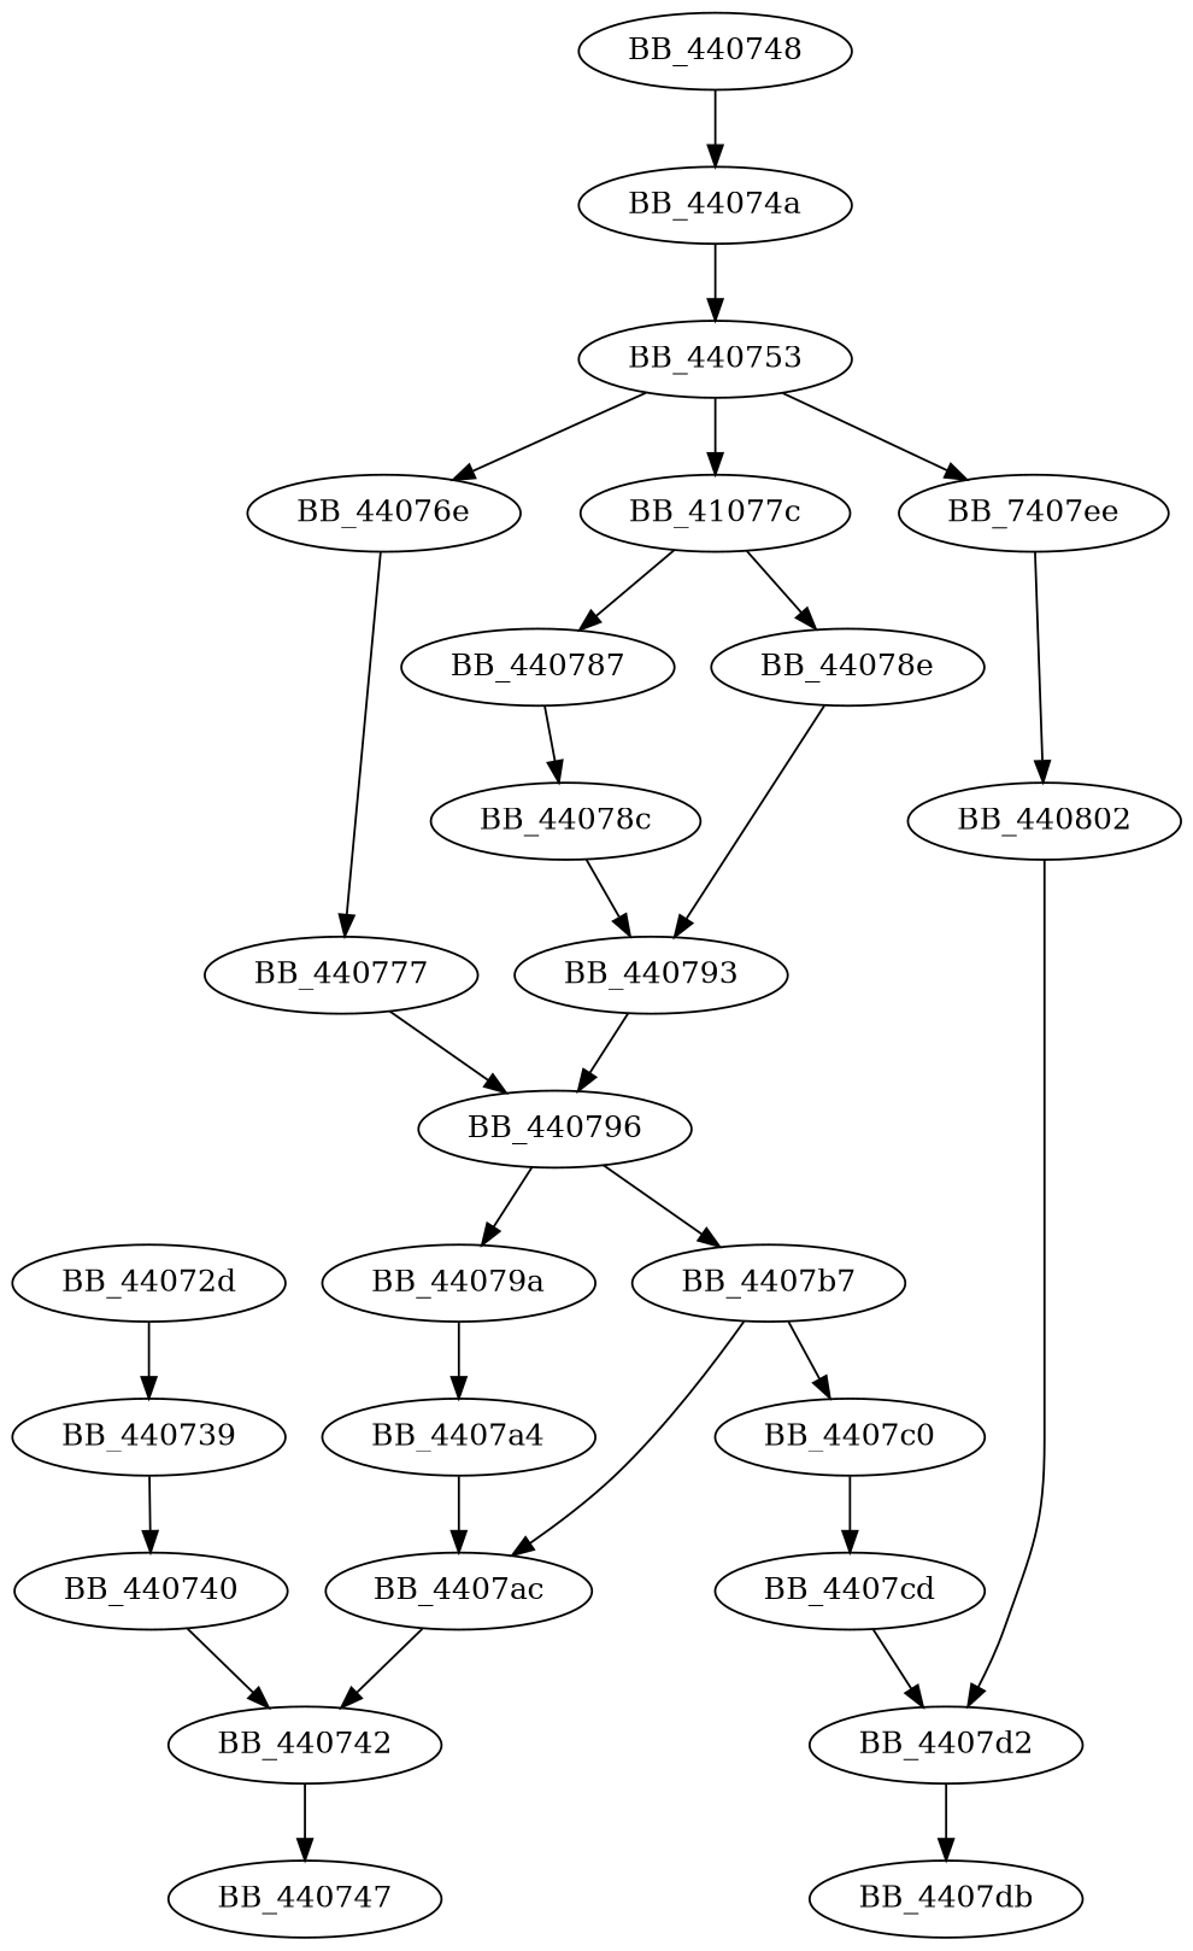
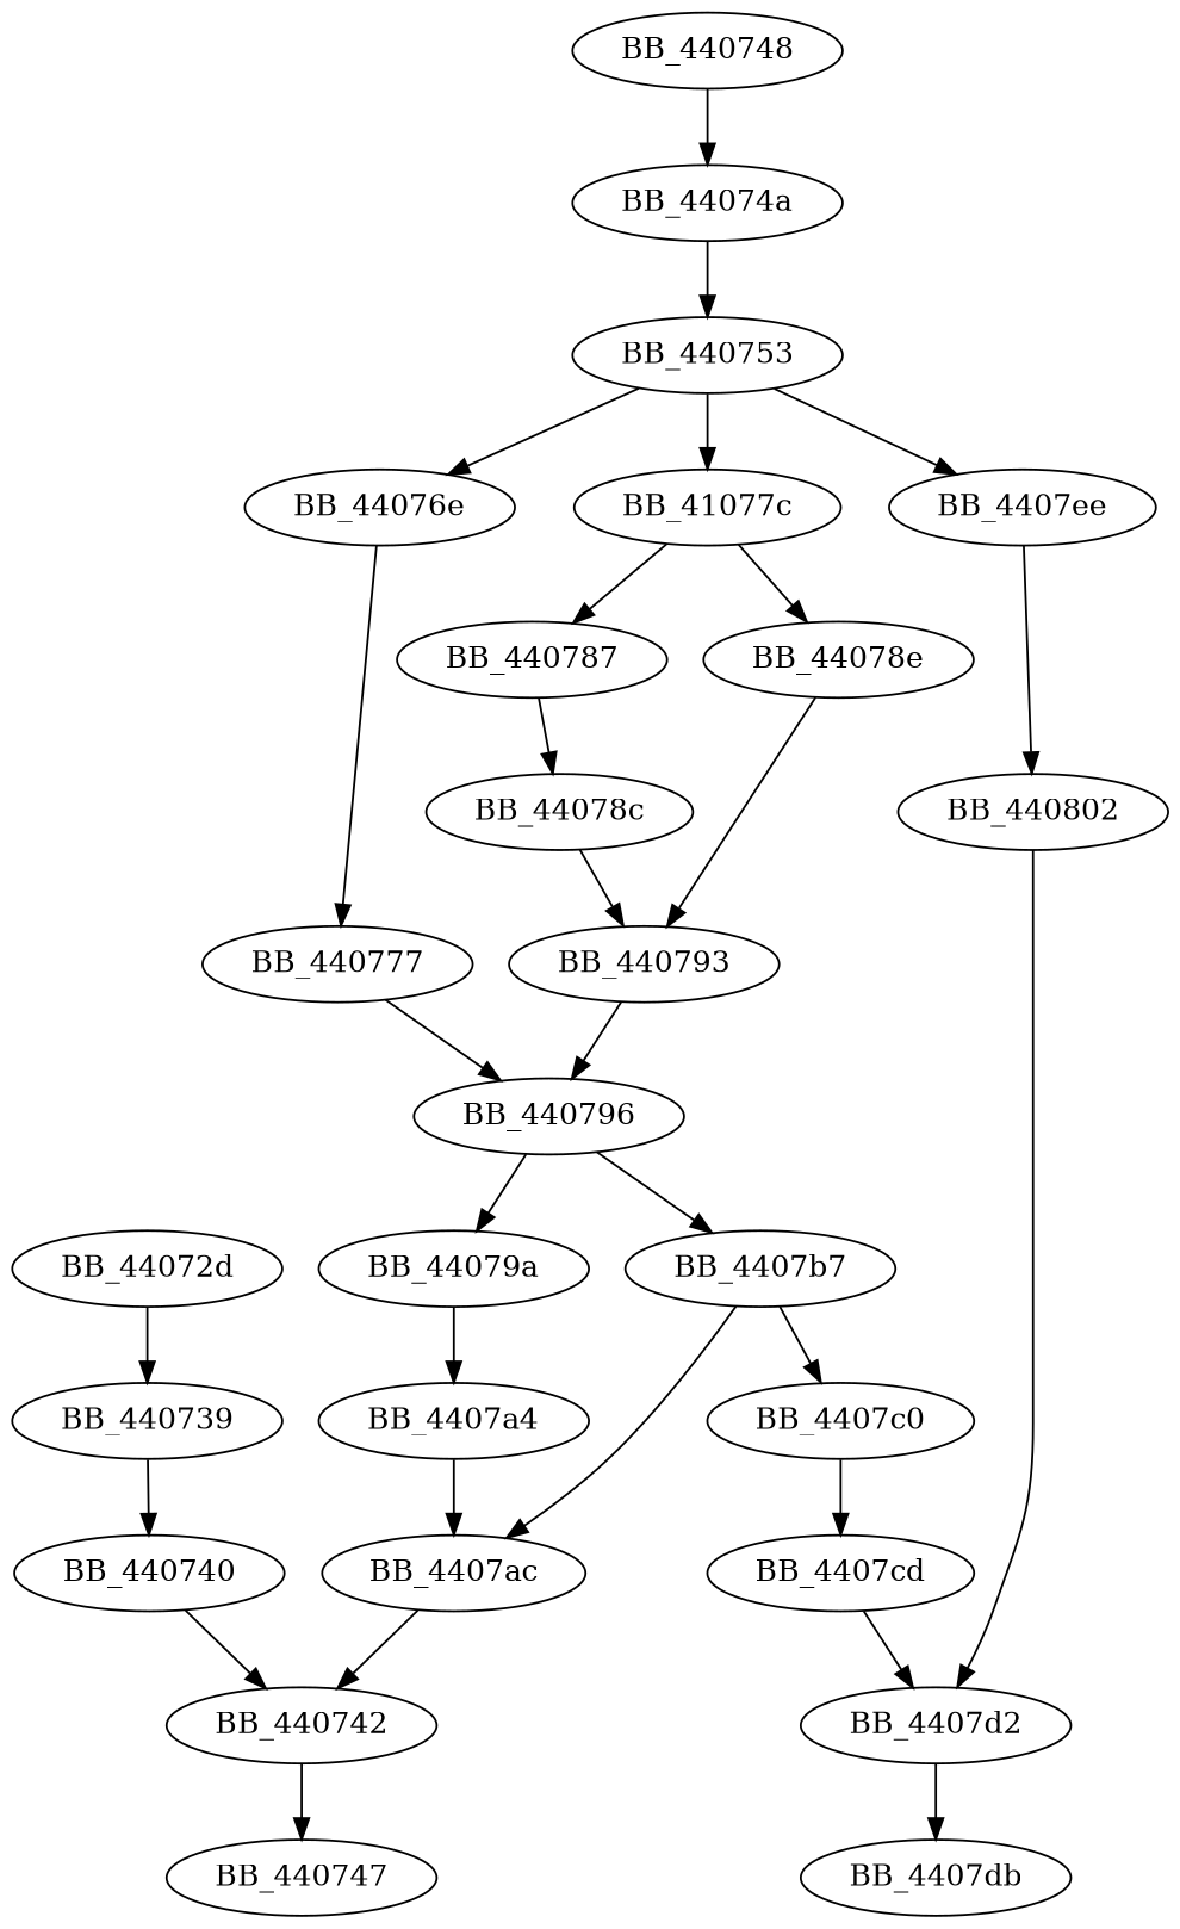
  digraph {
    BB_44072d
    BB_440739
    BB_440740
    BB_440742
    BB_440748
    BB_44074a
    BB_440747
    BB_440753
    BB_44076e
    n10 [label=BB_41077c]
-   BB_4407ee [label=BB_7407ee]
+   BB_4407ee
    BB_440777
    BB_440787
    BB_44078e
    BB_440802
    BB_440796
    BB_44078c
    BB_440793
    BB_4407d2
    BB_44079a
    BB_4407b7
    BB_4407a4
    BB_4407ac
    BB_4407c0
    BB_4407cd
    BB_4407db
    BB_44072d -> BB_440739
    BB_440739 -> BB_440740
    BB_440740 -> BB_440742
    BB_440742 -> BB_440747
    BB_440748 -> BB_44074a
    BB_44074a -> BB_440753
    BB_440753 -> BB_44076e
    BB_440753 -> n10
    BB_440753 -> BB_4407ee
    BB_44076e -> BB_440777
    n10 -> BB_440787
    n10 -> BB_44078e
    BB_4407ee -> BB_440802
    BB_440777 -> BB_440796
    BB_440787 -> BB_44078c
    BB_44078e -> BB_440793
    BB_440802 -> BB_4407d2
    BB_440796 -> BB_44079a
    BB_440796 -> BB_4407b7
    BB_44078c -> BB_440793
    BB_440793 -> BB_440796
    BB_4407d2 -> BB_4407db
    BB_44079a -> BB_4407a4
    BB_4407b7 -> BB_4407ac
    BB_4407b7 -> BB_4407c0
    BB_4407a4 -> BB_4407ac
    BB_4407ac -> BB_440742
    BB_4407c0 -> BB_4407cd
    BB_4407cd -> BB_4407d2
  }
